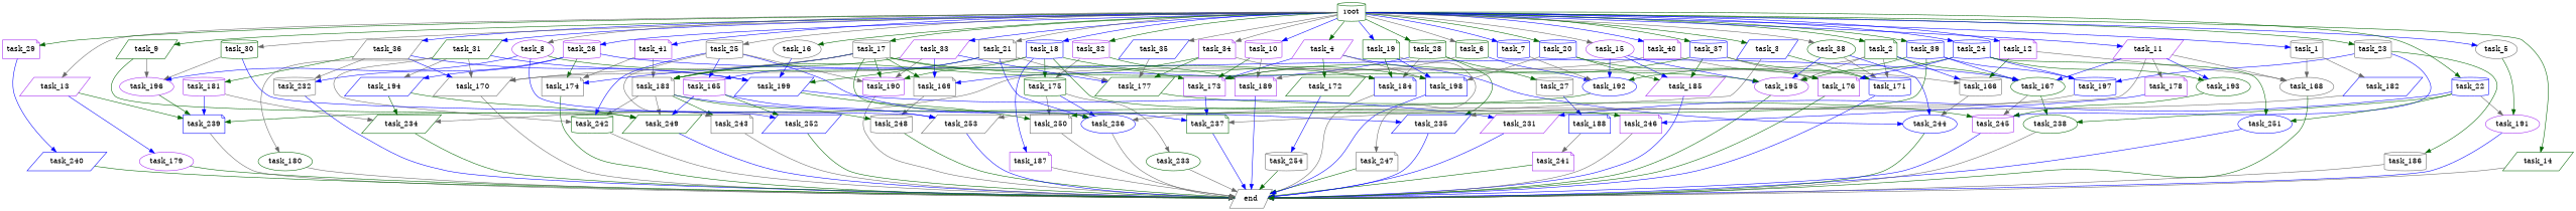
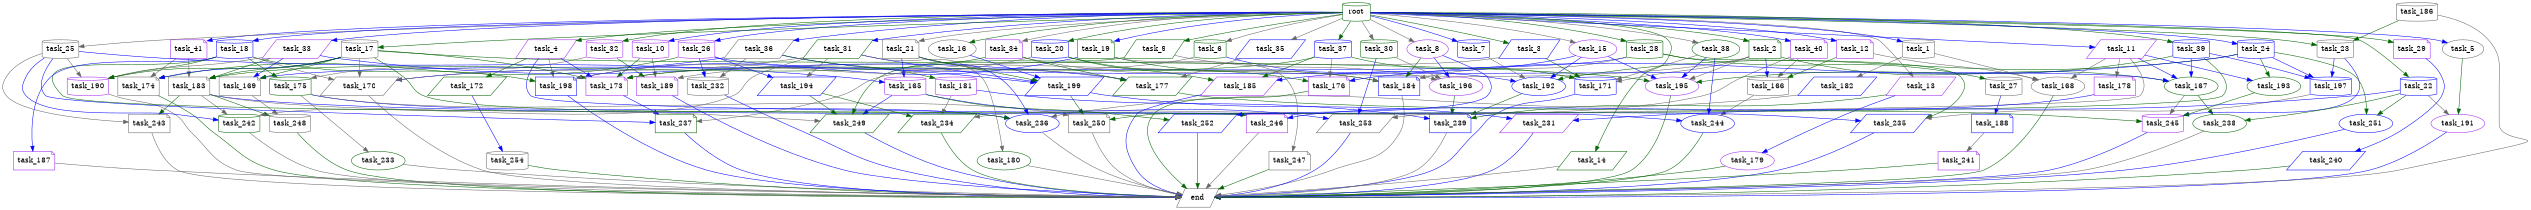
  digraph {
    node [color=purple shape=cylinder]
    edge [color=darkgreen]
    task_171 [color=blue]
    end [color=gray40 shape=parallelogram]
    task_175 [color=darkgreen]
    task_32
    task_189 [shape=note]
    task_236 [color=blue shape=ellipse]
    task_250 [color=gray40 shape=note]
    task_233 [color=darkgreen shape=ellipse]
    task_191 [shape=ellipse]
    task_28 [color=darkgreen]
    task_235 [color=blue shape=parallelogram]
    task_169 [color=gray40 shape=note]
    task_184 [color=blue shape=note]
    task_27 [color=gray40]
    task_248 [color=gray40]
    task_247 [color=gray40 shape=note]
    task_188 [color=blue shape=note]
    task_241 [shape=note]
    task_251 [color=blue shape=ellipse]
    task_4 [shape=parallelogram]
    task_173 [shape=note]
    task_244 [color=blue shape=ellipse]
    task_198 [color=blue shape=note]
    task_172 [color=darkgreen shape=parallelogram]
    task_237 [color=darkgreen shape=note]
    task_254 [color=gray40]
    task_2 [color=darkgreen shape=note]
    task_167 [color=darkgreen shape=ellipse]
    task_195 [shape=ellipse]
    task_166 [color=gray40]
    task_245
    task_238 [color=darkgreen shape=ellipse]
    task_13 [shape=parallelogram]
    task_179 [shape=ellipse]
    task_239 [color=blue shape=note]
    task_182 [color=blue shape=parallelogram]
    task_186 [color=gray40]
    task_41 [shape=note]
    task_183 [color=gray40 shape=note]
    task_174 [color=gray40 shape=note]
    task_249 [color=darkgreen shape=parallelogram]
    task_242 [color=darkgreen]
    task_243 [color=gray40 shape=note]
    task_177 [color=darkgreen shape=parallelogram]
    task_168 [color=gray40 shape=ellipse]
    task_6 [color=darkgreen]
    task_192 [color=blue shape=ellipse]
    task_9 [color=darkgreen shape=parallelogram]
    task_196 [shape=ellipse]
    task_231 [shape=parallelogram]
    task_36 [color=gray40 shape=parallelogram]
    task_170 [color=gray40 shape=parallelogram]
    task_199 [color=blue shape=parallelogram]
    task_232 [color=gray40]
    task_181
    task_234 [color=darkgreen shape=parallelogram]
    task_16 [color=gray40 shape=ellipse]
    task_185 [shape=parallelogram]
    task_40 [shape=note]
    task_15 [shape=ellipse]
    task_10
    task_29 [shape=note]
    task_240 [color=blue shape=parallelogram]
    task_190
    task_26
    task_194 [color=blue shape=parallelogram]
    task_25 [color=gray40]
    task_165
    task_253 [color=gray40 shape=parallelogram]
    task_252 [color=blue shape=parallelogram]
    task_31 [color=darkgreen shape=parallelogram]
    task_180 [color=darkgreen shape=ellipse]
    task_18 [color=blue]
    task_246 [shape=note]
    task_187 [shape=note]
    task_12 [shape=note]
    task_33 [shape=parallelogram]
    task_197 [color=blue]
    task_14 [color=darkgreen shape=parallelogram]
    task_21 [color=gray40 shape=note]
    task_37 [color=blue]
    task_176 [shape=note]
    task_23 [color=gray40]
    root [color=darkgreen]
    task_5 [color=gray40 shape=ellipse]
    task_11 [shape=parallelogram]
    task_3 [color=blue shape=parallelogram]
    task_19 [color=darkgreen shape=note]
    task_39 [color=blue]
    task_22 [color=blue]
    task_7 [color=blue]
    task_34 [shape=note]
    task_17 [color=gray40]
    task_20 [color=blue]
    task_1 [color=gray40]
    task_35 [color=blue shape=parallelogram]
    task_30 [color=darkgreen]
    task_38 [color=darkgreen shape=ellipse]
    task_24 [color=blue]
    task_8 [shape=ellipse]
    task_193 [color=darkgreen shape=ellipse]
    task_178 [shape=note]
    task_171 -> end [color=blue]
    task_175 -> task_236 [color=blue]
    task_175 -> task_250 [color=gray40]
    task_175 -> task_233 [color=gray40]
    task_32 -> task_175 [color=gray40]
    task_32 -> task_189
    task_189 -> end [color=blue]
    task_236 -> end [color=gray40]
    task_250 -> end [color=gray40]
    task_233 -> end [color=gray40]
    task_191 -> end [color=blue]
    task_28 -> task_235
    task_28 -> task_169 [color=blue]
    task_28 -> task_184 [color=gray40]
    task_28 -> task_27
    task_235 -> end [color=blue]
    task_169 -> task_248 [color=gray40]
    task_184 -> end [color=gray40]
    task_27 -> task_188 [color=blue]
    task_248 -> end
    task_247 -> end
    task_188 -> task_241 [color=gray40]
    task_241 -> end
    task_251 -> end [color=blue]
    task_4 -> task_173 [color=blue]
    task_4 -> task_244 [color=blue]
    task_4 -> task_198 [color=gray40]
    task_4 -> task_172
    task_173 -> task_237 [color=blue]
    task_244 -> end
    task_198 -> end [color=blue]
    task_172 -> task_254 [color=blue]
    task_237 -> end [color=blue]
    task_254 -> end
    task_2 -> task_171 [color=gray40]
    task_2 -> task_189 [color=gray40]
    task_2 -> task_167
    task_2 -> task_195 [color=gray40]
    task_2 -> task_166 [color=blue]
    task_167 -> task_245 [color=gray40]
    task_167 -> task_238
    task_195 -> end
    task_166 -> task_244 [color=gray40]
    task_245 -> end [color=blue]
    task_238 -> end [color=gray40]
    task_13 -> task_179 [color=blue]
    task_13 -> task_239
    task_179 -> end
    task_239 -> end [color=gray40]
    task_182 -> task_236 [color=gray40]
    task_186 -> end [color=gray40]
    task_41 -> task_183 [color=gray40]
    task_41 -> task_174 [color=gray40]
    task_183 -> task_235 [color=blue]
    task_183 -> task_248
    task_183 -> task_249 [color=gray40]
    task_183 -> task_242 [color=gray40]
    task_183 -> task_243
    task_174 -> end
    task_249 -> end [color=blue]
    task_242 -> end [color=gray40]
    task_243 -> end [color=gray40]
    task_177 -> task_245
    task_168 -> end
    task_6 -> task_173 [color=gray40]
    task_6 -> task_192 [color=blue]
    task_192 -> task_239
    task_9 -> task_249
    task_9 -> task_196 [color=gray40]
    task_196 -> task_239
    task_231 -> end [color=blue]
    task_36 -> task_170 [color=blue]
    task_36 -> task_199 [color=blue]
    task_36 -> task_232 [color=gray40]
    task_36 -> task_181
    task_170 -> end [color=gray40]
    task_199 -> task_250
    task_199 -> task_231 [color=blue]
    task_232 -> end [color=blue]
    task_181 -> task_239 [color=blue]
    task_181 -> task_234 [color=gray40]
    task_234 -> end
    task_16 -> task_199 [color=blue]
    task_185 -> end [color=blue]
    task_40 -> task_166 [color=gray40]
    task_40 -> task_234 [color=gray40]
    task_15 -> task_195 [color=blue]
    task_15 -> task_192 [color=blue]
    task_15 -> task_185 [color=blue]
    task_10 -> task_189 [color=gray40]
    task_10 -> task_173
    task_29 -> task_240 [color=blue]
    task_240 -> end
    task_190 -> end [color=gray40]
    task_26 -> task_167 [color=blue]
    task_26 -> task_174
    task_26 -> task_232 [color=blue]
    task_26 -> task_194 [color=blue]
    task_194 -> task_249
    task_194 -> task_234
    task_25 -> task_237 [color=blue]
    task_25 -> task_242 [color=blue]
    task_25 -> task_243 [color=gray40]
    task_25 -> task_190 [color=gray40]
    task_25 -> task_165 [color=blue]
    task_165 -> task_249 [color=blue]
    task_165 -> task_253 [color=blue]
    task_165 -> task_252
    task_253 -> end [color=blue]
    task_252 -> end
    task_31 -> task_242 [color=gray40]
    task_31 -> task_170 [color=gray40]
    task_31 -> task_199 [color=blue]
    task_31 -> task_194 [color=gray40]
    task_31 -> task_180 [color=gray40]
    task_180 -> end [color=gray40]
    task_18 -> task_175
    task_18 -> task_198
    task_18 -> task_170 [color=gray40]
    task_18 -> task_190
    task_18 -> task_246
    task_18 -> task_187 [color=blue]
    task_246 -> end [color=gray40]
    task_187 -> end [color=gray40]
    task_12 -> task_166
    task_12 -> task_168 [color=gray40]
    task_33 -> task_169 [color=blue]
    task_33 -> task_183
    task_33 -> task_177 [color=blue]
    task_33 -> task_190 [color=gray40]
    task_197 -> task_235 [color=gray40]
    task_14 -> end [color=gray40]
    task_21 -> task_236 [color=blue]
    task_21 -> task_177 [color=gray40]
    task_21 -> task_199
    task_21 -> task_165 [color=blue]
    task_37 -> task_171
    task_37 -> task_173
    task_37 -> task_185
    task_37 -> task_176 [color=gray40]
    task_176 -> end
    task_23 -> task_245 [color=blue]
-   task_23 -> task_186
+   task_186 -> task_23
    task_23 -> task_197 [color=blue]
    root -> task_32
    root -> task_28
    root -> task_4
    root -> task_2
    root -> task_13 [color=gray40]
    root -> task_41 [color=blue]
    root -> task_6 [color=gray40]
    root -> task_9
    root -> task_36 [color=blue]
    root -> task_16
    root -> task_40 [color=blue]
    root -> task_15 [color=gray40]
    root -> task_10 [color=blue]
    root -> task_29
    root -> task_26 [color=blue]
    root -> task_25 [color=gray40]
    root -> task_31 [color=blue]
    root -> task_18 [color=blue]
    root -> task_12 [color=blue]
    root -> task_33 [color=blue]
    root -> task_14
    root -> task_21 [color=gray40]
    root -> task_37
    root -> task_23
    root -> task_5 [color=blue]
    root -> task_11 [color=blue]
    root -> task_3
    root -> task_19 [color=blue]
    root -> task_39
    root -> task_22
    root -> task_7 [color=blue]
    root -> task_34 [color=gray40]
    root -> task_17
    root -> task_20
    root -> task_1 [color=blue]
    root -> task_35 [color=gray40]
    root -> task_30 [color=gray40]
    root -> task_38 [color=gray40]
    root -> task_24 [color=blue]
    root -> task_8 [color=gray40]
    task_5 -> task_191
    task_11 -> task_167 [color=blue]
    task_11 -> task_168 [color=gray40]
    task_11 -> task_253 [color=gray40]
    task_11 -> task_193 [color=blue]
    task_11 -> task_178 [color=gray40]
    task_3 -> task_171
    task_3 -> task_237 [color=gray40]
    task_19 -> task_184
    task_19 -> task_247 [color=gray40]
    task_19 -> task_198 [color=blue]
    task_39 -> task_250
    task_39 -> task_167 [color=blue]
    task_39 -> task_195
    task_39 -> task_197 [color=blue]
    task_22 -> task_191 [color=gray40]
    task_22 -> task_251
    task_22 -> task_238
    task_22 -> task_231 [color=blue]
    task_7 -> task_192 [color=gray40]
    task_34 -> task_184 [color=gray40]
    task_34 -> task_183
    task_34 -> task_177
    task_17 -> task_236
    task_17 -> task_169
    task_17 -> task_173
    task_17 -> task_195
    task_17 -> task_183
    task_17 -> task_174 [color=blue]
    task_17 -> task_170 [color=gray40]
    task_17 -> task_190
    task_20 -> task_198 [color=gray40]
    task_20 -> task_185
    task_20 -> task_176
    task_1 -> task_182 [color=gray40]
    task_1 -> task_168 [color=gray40]
    task_35 -> task_177 [color=gray40]
    task_30 -> task_196 [color=gray40]
    task_30 -> task_253 [color=blue]
    task_38 -> task_171 [color=gray40]
    task_38 -> task_244 [color=blue]
    task_38 -> task_195 [color=blue]
    task_24 -> task_251
    task_24 -> task_192
    task_24 -> task_197 [color=blue]
    task_24 -> task_176 [color=blue]
    task_24 -> task_193
    task_8 -> task_184
    task_8 -> task_196 [color=blue]
    task_8 -> task_252 [color=blue]
    task_193 -> task_245
    task_178 -> task_246 [color=blue]
  }
